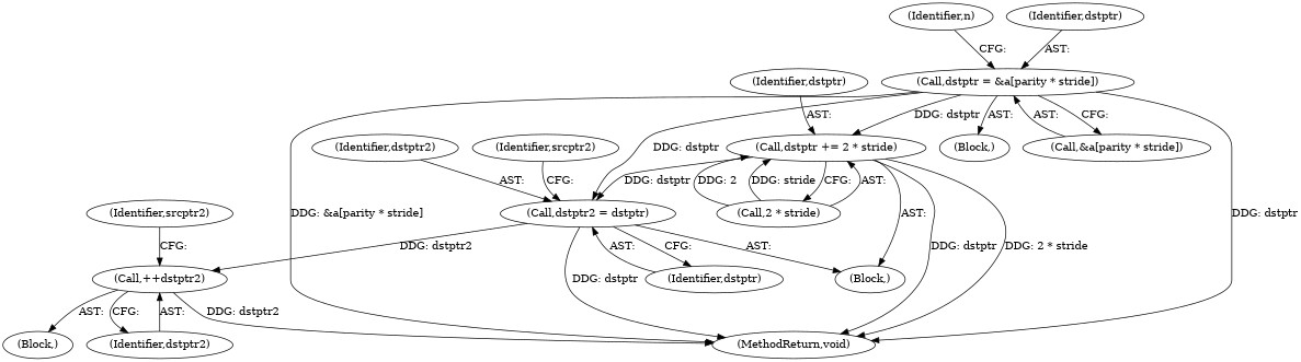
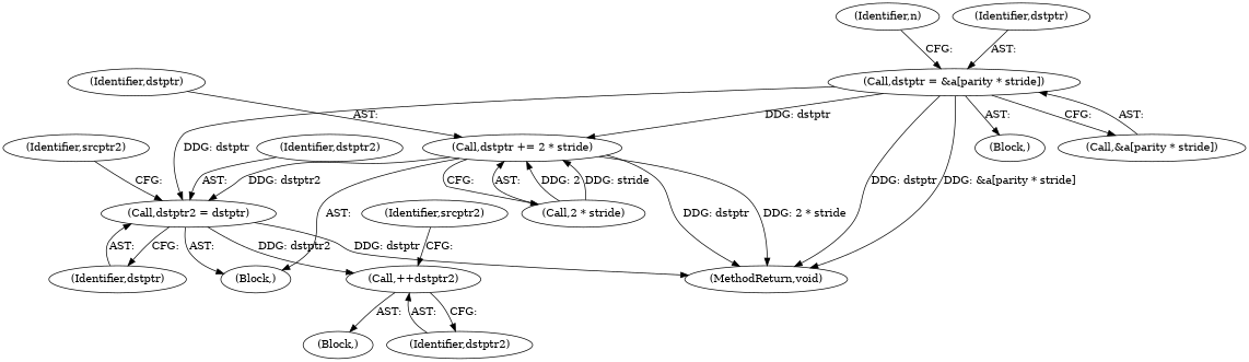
  digraph {
    n1 [label="(Call,dstptr = &a[parity * stride])"]
    n2 [label="(Call,dstptr2 = dstptr)"]
    n3 [label="(Call,dstptr += 2 * stride)"]
    n4 [label="(MethodReturn,void)"]
    n5 [label="(Block,)"]
    n6 [label="(Call,&a[parity * stride])"]
    n7 [label="(Call,++dstptr2)"]
    n8 [label="(Block,)"]
    n9 [label="(Identifier,dstptr)"]
    n10 [label="(Call,2 * stride)"]
    n11 [label="(Block,)"]
    n12 [label="(Identifier,dstptr2)"]
    n13 [label="(Identifier,n)"]
    n14 [label="(Identifier,dstptr2)"]
    n15 [label="(Identifier,srcptr2)"]
    n16 [label="(Identifier,srcptr2)"]
    n17 [label="(Identifier,dstptr)"]
    n18 [label="(Identifier,dstptr)"]
    n1 -> n2 [label="DDG: dstptr"]
    n1 -> n3 [label="DDG: dstptr"]
    n1 -> n4 [label="DDG: dstptr"]
    n1 -> n4 [label="DDG: &a[parity * stride]"]
    n1 -> n5 [label="AST: "]
    n1 -> n6 [label="CFG: "]
    n2 -> n4 [label="DDG: dstptr"]
    n2 -> n7 [label="DDG: dstptr2"]
    n2 -> n8 [label="AST: "]
    n2 -> n9 [label="CFG: "]
-   n3 -> n2 [label="DDG: dstptr"]
+   n3 -> n2 [label="DDG: dstptr2"]
    n3 -> n4 [label="DDG: dstptr"]
    n3 -> n4 [label="DDG: 2 * stride"]
    n3 -> n8 [label="AST: "]
    n3 -> n10 [label="CFG: "]
    n6 -> n1 [label="AST: "]
-   n7 -> n4 [label="DDG: dstptr2"]
    n7 -> n11 [label="AST: "]
    n7 -> n12 [label="CFG: "]
    n9 -> n2 [label="AST: "]
    n10 -> n3 [label="AST: "]
    n10 -> n3 [label="DDG: 2"]
    n10 -> n3 [label="DDG: stride"]
    n12 -> n7 [label="AST: "]
    n13 -> n1 [label="CFG: "]
    n14 -> n2 [label="AST: "]
    n15 -> n2 [label="CFG: "]
    n16 -> n7 [label="CFG: "]
    n17 -> n3 [label="AST: "]
    n18 -> n1 [label="AST: "]
  }
